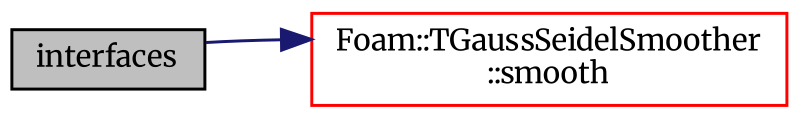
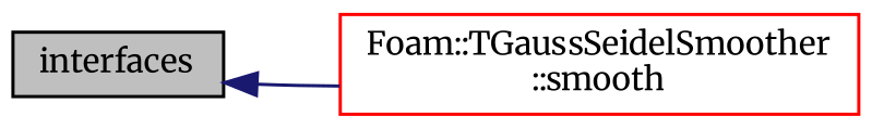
  digraph {
    rankdir=LR
    fontname=Merriweather
    node [fontname=Merriweather fontsize=10 shape=record]
    n1 [color=black fillcolor=grey75 fontcolor=black height=0.2 label=interfaces style=filled width=0.4]
    n2 [color=red height=0.2 label="Foam::TGaussSeidelSmoother\l::smooth" width=0.4]
-   n2 -> n1 [color=midnightblue dir=back fontname=Merriweather fontsize=10 labelfontname=Helvetica labelfontsize=10 style=solid]
+   n1 -> n2 [color=midnightblue dir=back fontname=Merriweather fontsize=10 labelfontname=Helvetica labelfontsize=10 style=solid]
  }
